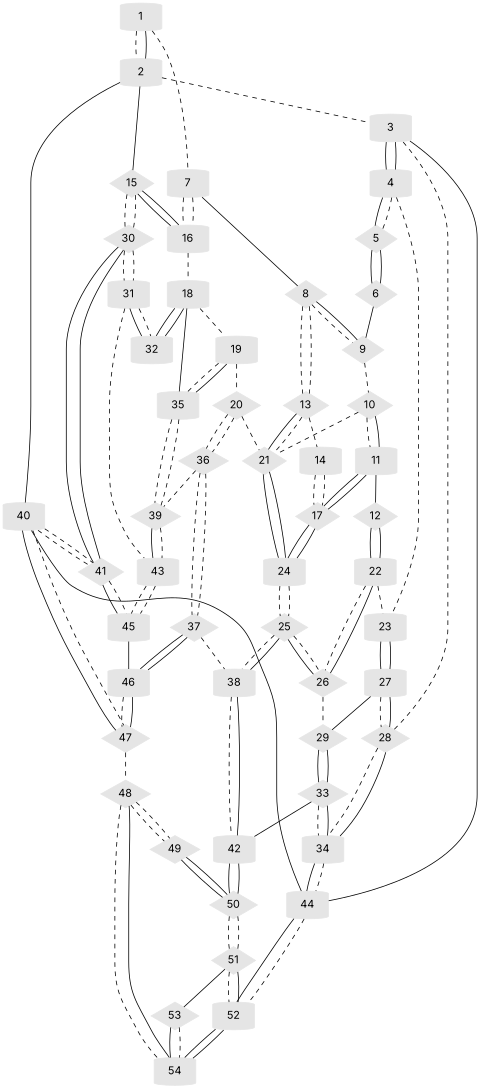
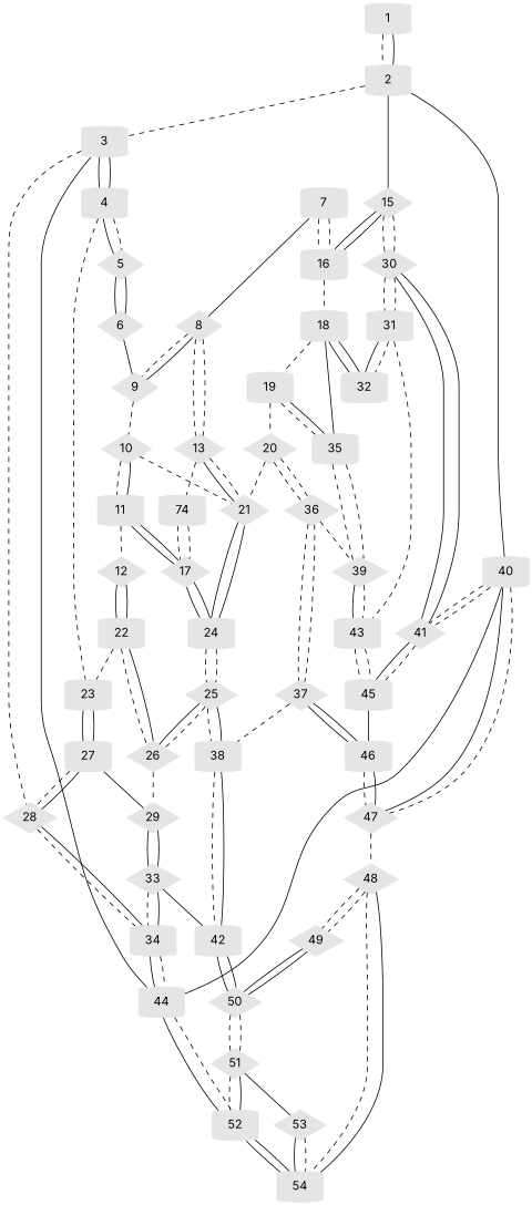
  graph {
    fontname=Inter
    node [color=gray90 fontname=Inter shape=cylinder style=filled]
    edge [fontname=Inter style=dashed]
    1
    2
    7
    3
    15 [shape=diamond]
    40
    8 [shape=diamond]
    16
    4
    28 [shape=diamond]
    44
    30 [shape=diamond]
    41 [shape=diamond]
    47 [shape=diamond]
    5 [shape=diamond]
    23
    34
    52
    6 [shape=diamond]
    27
    9 [shape=diamond]
    22
    12 [shape=diamond]
    10 [shape=diamond]
    13 [shape=diamond]
    18
-   14
+   14 [label=74]
    21 [shape=diamond]
    11
    17 [shape=diamond]
    24
    26 [shape=diamond]
    31
    19
    32
    35
    25 [shape=diamond]
    20 [shape=diamond]
    36 [shape=diamond]
    39 [shape=diamond]
    37 [shape=diamond]
    29 [shape=diamond]
    38
    42
    33 [shape=diamond]
    43
    45
    50 [shape=diamond]
    46
    48 [shape=diamond]
    51 [shape=diamond]
    54
    49 [shape=diamond]
    53 [shape=diamond]
    1 -- 2
    1 -- 2 [style=solid]
-   1 -- 7
    2 -- 3
    2 -- 15 [style=solid]
    2 -- 40 [style=solid]
    7 -- 8 [style=solid]
    7 -- 16
    7 -- 16
    3 -- 4 [style=solid]
    3 -- 4 [style=solid]
    3 -- 28
    3 -- 44 [style=solid]
    15 -- 16 [style=solid]
    15 -- 16 [style=solid]
    15 -- 30
    15 -- 30
    40 -- 44 [style=solid]
    40 -- 41
    40 -- 41
    40 -- 47 [style=solid]
    40 -- 47
    8 -- 9
    8 -- 9 [style=solid]
    8 -- 13
    8 -- 13
    16 -- 18
    4 -- 5 [style=solid]
    4 -- 5
    4 -- 23
    28 -- 34
    28 -- 34 [style=solid]
    44 -- 52 [style=solid]
    44 -- 52
    30 -- 41 [style=solid]
    30 -- 41 [style=solid]
    30 -- 31
    30 -- 31
    41 -- 45 [style=solid]
    41 -- 45
    47 -- 48
    5 -- 6 [style=solid]
    5 -- 6 [style=solid]
    23 -- 27 [style=solid]
    23 -- 27 [style=solid]
    34 -- 44 [style=solid]
    34 -- 44
    52 -- 54 [style=solid]
    52 -- 54 [style=solid]
    6 -- 9 [style=solid]
    27 -- 28
    27 -- 28 [style=solid]
    27 -- 29 [style=solid]
    9 -- 10
    22 -- 23
    22 -- 26
    22 -- 26 [style=solid]
    12 -- 22 [style=solid]
    12 -- 22 [style=solid]
    10 -- 21
    10 -- 11
    10 -- 11 [style=solid]
    13 -- 14
    13 -- 21 [style=solid]
    13 -- 21
    18 -- 19
    18 -- 32 [style=solid]
    18 -- 32 [style=solid]
    18 -- 35 [style=solid]
    14 -- 17
    14 -- 17
    21 -- 24 [style=solid]
    21 -- 24 [style=solid]
-   11 -- 12 [style=solid]
+   11 -- 12
    11 -- 17 [style=solid]
    11 -- 17 [style=solid]
    17 -- 24 [style=solid]
    17 -- 24 [style=solid]
    24 -- 25
    24 -- 25
    26 -- 29
    31 -- 32 [style=solid]
    31 -- 32
    31 -- 43
    19 -- 35
    19 -- 35 [style=solid]
    19 -- 20
    35 -- 39
    35 -- 39
    25 -- 26 [style=solid]
    25 -- 26
    25 -- 38
    25 -- 38 [style=solid]
    20 -- 21
    20 -- 36
    20 -- 36
    36 -- 39
    36 -- 37
    36 -- 37
    39 -- 43 [style=solid]
    39 -- 43
    37 -- 38
    37 -- 46 [style=solid]
    37 -- 46 [style=solid]
    29 -- 33 [style=solid]
    29 -- 33 [style=solid]
    38 -- 42
    38 -- 42 [style=solid]
    42 -- 50 [style=solid]
    42 -- 50 [style=solid]
    33 -- 34
    33 -- 34 [style=solid]
    33 -- 42 [style=solid]
    43 -- 45
    43 -- 45
    45 -- 46 [style=solid]
    50 -- 51
    50 -- 51
    46 -- 47
    46 -- 47 [style=solid]
    48 -- 54
    48 -- 54 [style=solid]
    48 -- 49
    48 -- 49
    51 -- 52
    51 -- 52 [style=solid]
    51 -- 53 [style=solid]
    49 -- 50 [style=solid]
    49 -- 50 [style=solid]
    53 -- 54 [style=solid]
    53 -- 54
  }
